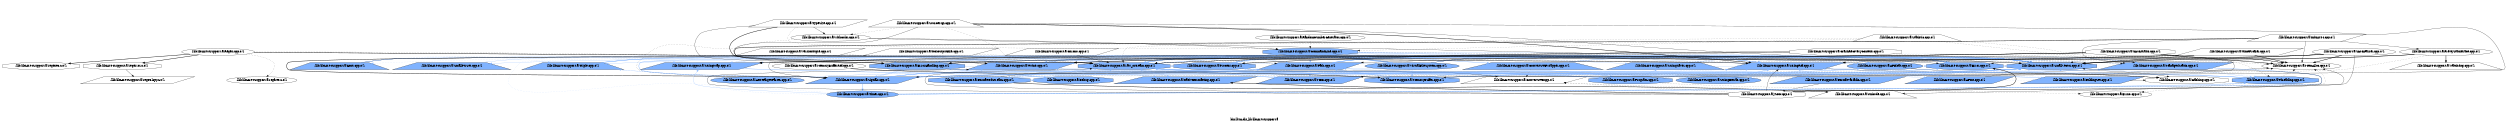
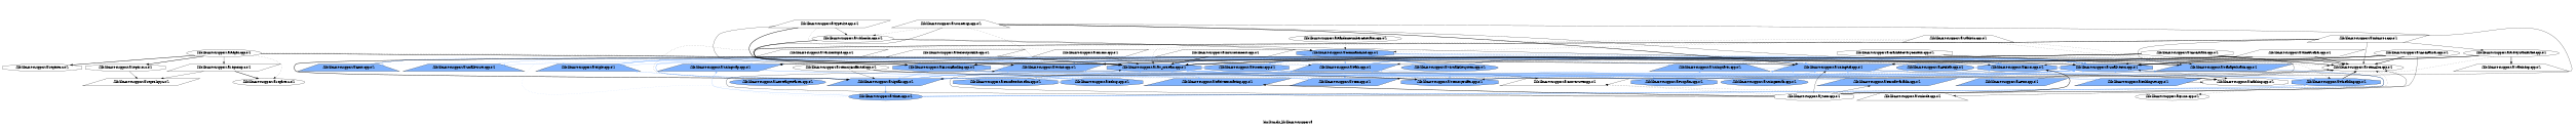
  digraph {
    label="bin/llvm-dis_lib/libLLVMSupport.a"
    rankdir=TB
    node [fillcolor="0.600000 0.5 1" group=1 shape=parallelogram style=filled]
    edge [color="0.600000 0.5 1" style=solid]
    n1 [label="{lib/libLLVMSupport.a(CommandLine.cpp.o)}" shape=octagon]
    n2 [label="{lib/libLLVMSupport.a(APFloat.cpp.o)}" shape=ellipse]
-   n3 [label="{lib/libLLVMSupport.a(ConvertUTFWrapper.cpp.o)}" shape=trapezium]
    n4 [label="{lib/libLLVMSupport.a(Error.cpp.o)}" shape=octagon]
    n5 [label="{lib/libLLVMSupport.a(ErrorHandling.cpp.o)}" shape=octagon]
    n6 [label="{lib/libLLVMSupport.a(ManagedStatic.cpp.o)}"]
    n7 [group=0 label="{lib/libLLVMSupport.a(MemAlloc.cpp.o)}" shape=ellipse fillcolor="" style=""]
    n8 [label="{lib/libLLVMSupport.a(SmallPtrSet.cpp.o)}" shape=trapezium]
    n9 [label="{lib/libLLVMSupport.a(SmallVector.cpp.o)}" shape=octagon]
    n10 [label="{lib/libLLVMSupport.a(StringMap.cpp.o)}"]
    n11 [label="{lib/libLLVMSupport.a(StringSaver.cpp.o)}" shape=trapezium]
    n12 [label="{lib/libLLVMSupport.a(StringRef.cpp.o)}"]
    n13 [label="{lib/libLLVMSupport.a(Triple.cpp.o)}" shape=trapezium]
    n14 [label="{lib/libLLVMSupport.a(Twine.cpp.o)}"]
    n15 [label="{lib/libLLVMSupport.a(VirtualFileSystem.cpp.o)}" shape=ellipse]
    n16 [label="{lib/libLLVMSupport.a(raw_ostream.cpp.o)}" shape=octagon]
    n17 [label="{lib/libLLVMSupport.a(Host.cpp.o)}" shape=trapezium]
    n18 [label="{lib/libLLVMSupport.a(Path.cpp.o)}"]
    n19 [label="{lib/libLLVMSupport.a(Process.cpp.o)}" shape=octagon]
    n20 [label="{lib/libLLVMSupport.a(APInt.cpp.o)}"]
    n21 [group=0 label="{lib/libLLVMSupport.a(Hashing.cpp.o)}" shape=octagon fillcolor="" style=""]
    n22 [group=0 label="{lib/libLLVMSupport.a(ConvertUTF.cpp.o)}" fillcolor="" style=""]
    n23 [label="{lib/libLLVMSupport.a(Debug.cpp.o)}" shape=octagon]
    n24 [label="{lib/libLLVMSupport.a(Signals.cpp.o)}"]
    n25 [label="{lib/libLLVMSupport.a(Threading.cpp.o)}" shape=octagon]
    n26 [label="{lib/libLLVMSupport.a(FoldingSet.cpp.o)}"]
    n27 [label="{lib/libLLVMSupport.a(ARMTargetParser.cpp.o)}" shape=ellipse]
    n28 [label="{lib/libLLVMSupport.a(MemoryBuffer.cpp.o)}" shape=octagon]
    n29 [label="{lib/libLLVMSupport.a(FormattedStream.cpp.o)}" shape=octagon]
    n30 [label="{lib/libLLVMSupport.a(FormatVariadic.cpp.o)}"]
    n31 [label="{lib/libLLVMSupport.a(MD5.cpp.o)}"]
    n32 [label="{lib/libLLVMSupport.a(NativeFormatting.cpp.o)}"]
    n33 [label="{lib/libLLVMSupport.a(Program.cpp.o)}" shape=octagon]
    n34 [label="{lib/libLLVMSupport.a(StringExtras.cpp.o)}" shape=ellipse]
    n35 [label="{lib/libLLVMSupport.a(Timer.cpp.o)}" shape=ellipse]
    n36 [group=0 label="{lib/libLLVMSupport.a(Errno.cpp.o)}" shape=ellipse fillcolor="" style=""]
    n37 [group=0 label="{lib/libLLVMSupport.a(Unicode.cpp.o)}" shape=trapezium fillcolor="" style=""]
    n38 [group=0 label="{lib/libLLVMSupport.a(InitLLVM.cpp.o)}" fillcolor="" style=""]
    n39 [group=0 label="{lib/libLLVMSupport.a(PrettyStackTrace.cpp.o)}" shape=ellipse fillcolor="" style=""]
    n40 [group=0 label="{lib/libLLVMSupport.a(Watchdog.cpp.o)}" shape=trapezium fillcolor="" style=""]
    n41 [group=0 label="{lib/libLLVMSupport.a(MemoryBufferRef.cpp.o)}" shape=ellipse fillcolor="" style=""]
    n42 [group=0 label="{lib/libLLVMSupport.a(ToolOutputFile.cpp.o)}" fillcolor="" style=""]
    n43 [group=0 label="{lib/libLLVMSupport.a(WithColor.cpp.o)}" shape=ellipse fillcolor="" style=""]
    n44 [group=0 label="{lib/libLLVMSupport.a(TypeSize.cpp.o)}" fillcolor="" style=""]
    n45 [group=0 label="{lib/libLLVMSupport.a(Regex.cpp.o)}" shape=ellipse fillcolor="" style=""]
+   n46 [group=0 label="{lib/libLLVMSupport.a(regcomp.c.o)}" fillcolor="" style=""]
    n47 [group=0 label="{lib/libLLVMSupport.a(regerror.c.o)}" shape=octagon fillcolor="" style=""]
    n48 [group=0 label="{lib/libLLVMSupport.a(regexec.c.o)}" shape=octagon fillcolor="" style=""]
    n49 [group=0 label="{lib/libLLVMSupport.a(regfree.c.o)}" shape=ellipse fillcolor="" style=""]
    n50 [group=0 label="{lib/libLLVMSupport.a(regstrlcpy.c.o)}" fillcolor="" style=""]
    n51 [group=0 label="{lib/libLLVMSupport.a(SourceMgr.cpp.o)}" shape=trapezium fillcolor="" style=""]
    n52 [group=0 label="{lib/libLLVMSupport.a(Chrono.cpp.o)}" fillcolor="" style=""]
+   n53 [group=0 label="{lib/libLLVMSupport.a(InstructionCost.cpp.o)}" fillcolor="" style=""]
    n54 [group=0 label="{lib/libLLVMSupport.a(RandomNumberGenerator.cpp.o)}" shape=ellipse fillcolor="" style=""]
    n55 [group=0 label="{lib/libLLVMSupport.a(Statistic.cpp.o)}" shape=trapezium fillcolor="" style=""]
    n56 [group=0 label="{lib/libLLVMSupport.a(TimeProfiler.cpp.o)}" fillcolor="" style=""]
    n57 [group=0 label="{lib/libLLVMSupport.a(JSON.cpp.o)}" shape=octagon fillcolor="" style=""]
    n58 [group=0 label="{lib/libLLVMSupport.a(YAMLParser.cpp.o)}" shape=ellipse fillcolor="" style=""]
    n59 [group=0 label="{lib/libLLVMSupport.a(CrashRecoveryContext.cpp.o)}" shape=octagon fillcolor="" style=""]
    n60 [group=0 label="{lib/libLLVMSupport.a(YAMLTraits.cpp.o)}" shape=octagon fillcolor="" style=""]
    n61 [group=0 label="{lib/libLLVMSupport.a(VersionTuple.cpp.o)}" fillcolor="" style=""]
    subgraph sub_1 {
      rank=same
      n1
    }
    subgraph sub_2 {
      rank=same
      n2
-     n3
      n4
      n5
      n6
      n7
      n8
      n9
      n10
      n11
      n12
      n13
      n14
      n15
      n16
      n17
      n18
      n19
    }
    subgraph sub_3 {
      rank=same
      n20
      n21
      n22
      n23
      n24
      n25
      n26
      n27
      n28
      n29
      n30
      n31
      n32
      n33
      n34
    }
    subgraph sub_4 {
      rank=same
      n1
    }
    subgraph sub_5 {
      rank=same
      n2
-     n3
      n4
      n5
      n6
      n7
      n8
      n9
      n10
      n11
      n12
      n13
      n14
      n15
      n16
      n17
      n18
      n19
    }
    subgraph sub_6 {
      rank=same
      n20
      n21
      n22
      n23
      n24
      n25
      n26
      n27
      n28
      n29
      n30
      n31
      n32
      n33
      n34
    }
    n1 -> n2
-   n1 -> n3 [style=bold]
    n1 -> n4 [style=dotted]
    n1 -> n5
    n1 -> n6
    n1 -> n7 [style=dotted color=""]
    n1 -> n8
    n1 -> n9 [style=dotted]
    n1 -> n10 [style=dotted]
    n1 -> n11
    n1 -> n12
    n1 -> n13
    n1 -> n14
    n1 -> n15 [style=bold]
    n1 -> n16 [style=bold]
    n1 -> n17 [style=dotted]
    n1 -> n18 [style=dotted]
    n1 -> n19
    n2 -> n4 [style=dotted]
    n2 -> n9 [style=bold]
    n2 -> n12
    n2 -> n16
    n2 -> n20
    n2 -> n21 [color=""]
-   n3 -> n9 [style=bold]
-   n3 -> n22 [style=dotted color=""]
    n4 -> n5 [style=dotted]
    n4 -> n6
    n4 -> n9 [style=dotted]
    n4 -> n14
    n4 -> n16 [style=dotted]
    n5 -> n14
    n5 -> n16 [style=bold]
    n5 -> n23 [style=bold]
    n5 -> n24
    n6 -> n25
    n8 -> n5
    n9 -> n5 [style=bold]
    n10 -> n5 [style=dotted]
    n10 -> n26 [style=bold]
    n11 -> n7 [style=dotted color=""]
    n11 -> n9
    n11 -> n12
    n12 -> n2
    n12 -> n4 [style=dotted]
    n12 -> n9 [style=dotted]
    n12 -> n20 [style=dotted]
    n12 -> n21 [color=""]
    n13 -> n9
    n13 -> n12
    n13 -> n14 [style=bold]
    n13 -> n27
    n14 -> n9 [style=dotted]
    n14 -> n16
    n15 -> n1 [style=bold]
    n15 -> n2
    n15 -> n4 [style=dotted]
    n15 -> n7 [color=""]
    n15 -> n9
    n15 -> n10
    n15 -> n12 [style=dotted]
    n15 -> n14 [style=bold]
    n15 -> n16
    n15 -> n18
    n15 -> n28
    n16 -> n4
    n16 -> n5 [style=dotted]
    n16 -> n9 [style=bold]
    n16 -> n14 [style=dotted]
    n16 -> n18
    n16 -> n19
    n16 -> n29
-   n16 -> n30 [style=dotted]
+   n16 -> n30 [style=bold]
    n16 -> n31 [style=bold]
    n16 -> n32 [style=dotted]
    n16 -> n33 [style=bold]
    n17 -> n7 [color=""]
    n17 -> n10 [style=dotted]
    n17 -> n12
    n17 -> n13 [style=dotted]
    n17 -> n16
    n18 -> n4 [style=bold]
    n18 -> n9 [style=bold]
    n18 -> n12 [style=bold]
    n18 -> n14 [style=dotted]
    n18 -> n15
    n18 -> n19 [style=dotted]
    n18 -> n24 [style=dotted]
    n18 -> n31 [style=dotted]
    n19 -> n4 [style=bold]
    n19 -> n6
    n19 -> n9 [style=bold]
    n19 -> n18
    n19 -> n21 [style=dotted color=""]
    n19 -> n34
    n20 -> n9 [style=dotted]
    n20 -> n16
    n20 -> n21 [color=""]
    n20 -> n26 [style=dotted]
    n23 -> n6 [style=dotted]
    n23 -> n16 [style=dotted]
    n24 -> n1 [style=bold]
    n24 -> n5
    n24 -> n6 [style=bold]
    n24 -> n7 [color=""]
    n24 -> n9
    n24 -> n12 [style=dotted]
    n24 -> n14 [style=dotted]
    n24 -> n16 [style=dotted]
    n24 -> n18 [style=bold]
    n24 -> n25 [style=dotted]
    n24 -> n28
    n24 -> n30 [style=bold]
    n24 -> n32
    n24 -> n33 [style=dotted]
    n24 -> n35 [style=bold]
    n25 -> n5 [style=bold]
-   n25 -> n7 [style=dotted color=""]
+   n25 -> n7 [style=bold color=""]
    n25 -> n9
    n25 -> n12
    n25 -> n14 [style=dotted]
    n25 -> n36 [style=dotted color=""]
+   n26 -> n7 [color=""]
    n26 -> n9 [style=dotted]
    n26 -> n21 [color=""]
    n27 -> n9
    n27 -> n12 [style=dotted]
    n27 -> n13 [style=dotted]
    n28 -> n2 [style=bold]
    n28 -> n4 [style=bold]
    n28 -> n9 [style=dotted]
    n28 -> n14
    n28 -> n18 [style=bold]
    n28 -> n19
    n28 -> n33 [style=bold]
    n29 -> n9 [style=bold]
    n29 -> n16
    n29 -> n22 [color=""]
    n29 -> n23 [style=dotted]
-   n29 -> n37 [style=bold color=""]
    n30 -> n9 [style=bold]
    n30 -> n12
    n31 -> n9 [style=dotted]
    n31 -> n16 [style=dotted]
    n32 -> n9
    n32 -> n16
    n33 -> n7 [style=dotted color=""]
    n33 -> n9
    n33 -> n11
    n33 -> n12 [style=dotted]
    n33 -> n16
    n33 -> n18
-   n33 -> n36 [style=dotted color=""]
    n34 -> n9 [style=dotted]
    n34 -> n12 [style=bold]
    n34 -> n16
    n35 -> n1 [style=dotted]
    n35 -> n6 [style=bold]
    n35 -> n7 [style=dotted color=""]
    n35 -> n10
    n35 -> n16 [style=dotted]
    n35 -> n25 [style=bold]
    n37 -> n22 [style=dotted color=""]
    n38 -> n5 [style=bold color=""]
    n38 -> n6 [color=""]
    n38 -> n7 [color=""]
    n38 -> n24 [style=dotted color=""]
    n38 -> n39 [color=""]
    n39 -> n9 [style=bold color=""]
    n39 -> n16 [color=""]
    n39 -> n24 [style=dotted color=""]
    n39 -> n40 [style=bold color=""]
    n41 -> n28 [style=bold color=""]
+   n42 -> n16 [style=bold color=""]
    n42 -> n18 [style=dotted color=""]
    n42 -> n24 [style=bold color=""]
    n43 -> n1 [color=""]
    n43 -> n4 [color=""]
-   n43 -> n16 [style=dotted color=""]
+   n43 -> n16 [style=bold color=""]
    n44 -> n1 [style=dotted color=""]
    n44 -> n5 [color=""]
    n44 -> n16 [style=bold color=""]
    n44 -> n43 [color=""]
    n45 -> n9 [style=dotted color=""]
    n45 -> n12 [style=bold color=""]
    n45 -> n14 [style=dotted color=""]
+   n45 -> n46 [color=""]
    n45 -> n47 [style=bold color=""]
    n45 -> n48 [style=bold color=""]
    n45 -> n49 [style=dotted color=""]
+   n46 -> n49 [style=bold color=""]
+   n46 -> n50 [color=""]
    n47 -> n50 [color=""]
    n51 -> n9 [color=""]
    n51 -> n12 [style=bold color=""]
    n51 -> n14 [color=""]
    n51 -> n16 [style=dotted color=""]
    n51 -> n28 [color=""]
    n51 -> n43 [style=dotted color=""]
    n52 -> n16 [color=""]
+   n53 -> n16 [style=bold color=""]
    n54 -> n1 [style=dotted color=""]
    n55 -> n1 [style=dotted color=""]
    n55 -> n6 [style=dotted color=""]
    n55 -> n16 [style=dotted color=""]
    n55 -> n25 [style=dotted color=""]
    n56 -> n4 [style=dotted color=""]
    n56 -> n7 [style=bold color=""]
    n56 -> n9 [style=bold color=""]
    n56 -> n10 [style=dotted color=""]
    n56 -> n14 [style=bold color=""]
-   n56 -> n16 [style=dotted color=""]
+   n56 -> n16 [style=bold color=""]
    n56 -> n18 [color=""]
    n57 -> n4 [style=bold color=""]
    n57 -> n7 [color=""]
    n57 -> n9 [color=""]
    n57 -> n12 [color=""]
    n57 -> n14 [color=""]
    n57 -> n16 [color=""]
    n57 -> n22 [style=dotted color=""]
-   n30 -> n57 [color=""]
+   n57 -> n30 [color=""]
    n57 -> n32 [style=bold color=""]
    n58 -> n5 [style=bold color=""]
    n58 -> n7 [style=bold color=""]
    n58 -> n9 [color=""]
    n58 -> n12 [color=""]
    n58 -> n16 [style=dotted color=""]
    n58 -> n37 [color=""]
-   n59 -> n6 [style=dotted color=""]
-   n59 -> n19 [style=bold color=""]
-   n59 -> n24 [color=""]
+   n59 -> n6 [style=bold color=""]
+   n41 -> n24 [color=""]
    n59 -> n34 [style=dotted]
    n60 -> n5 [style=dotted color=""]
    n60 -> n7 [style=bold color=""]
    n60 -> n9 [style=dotted color=""]
    n60 -> n10 [style=bold color=""]
    n60 -> n12 [style=dotted color=""]
    n60 -> n14 [color=""]
    n60 -> n16 [color=""]
    n60 -> n31 [color=""]
    n61 -> n16 [style=dotted color=""]
  }
